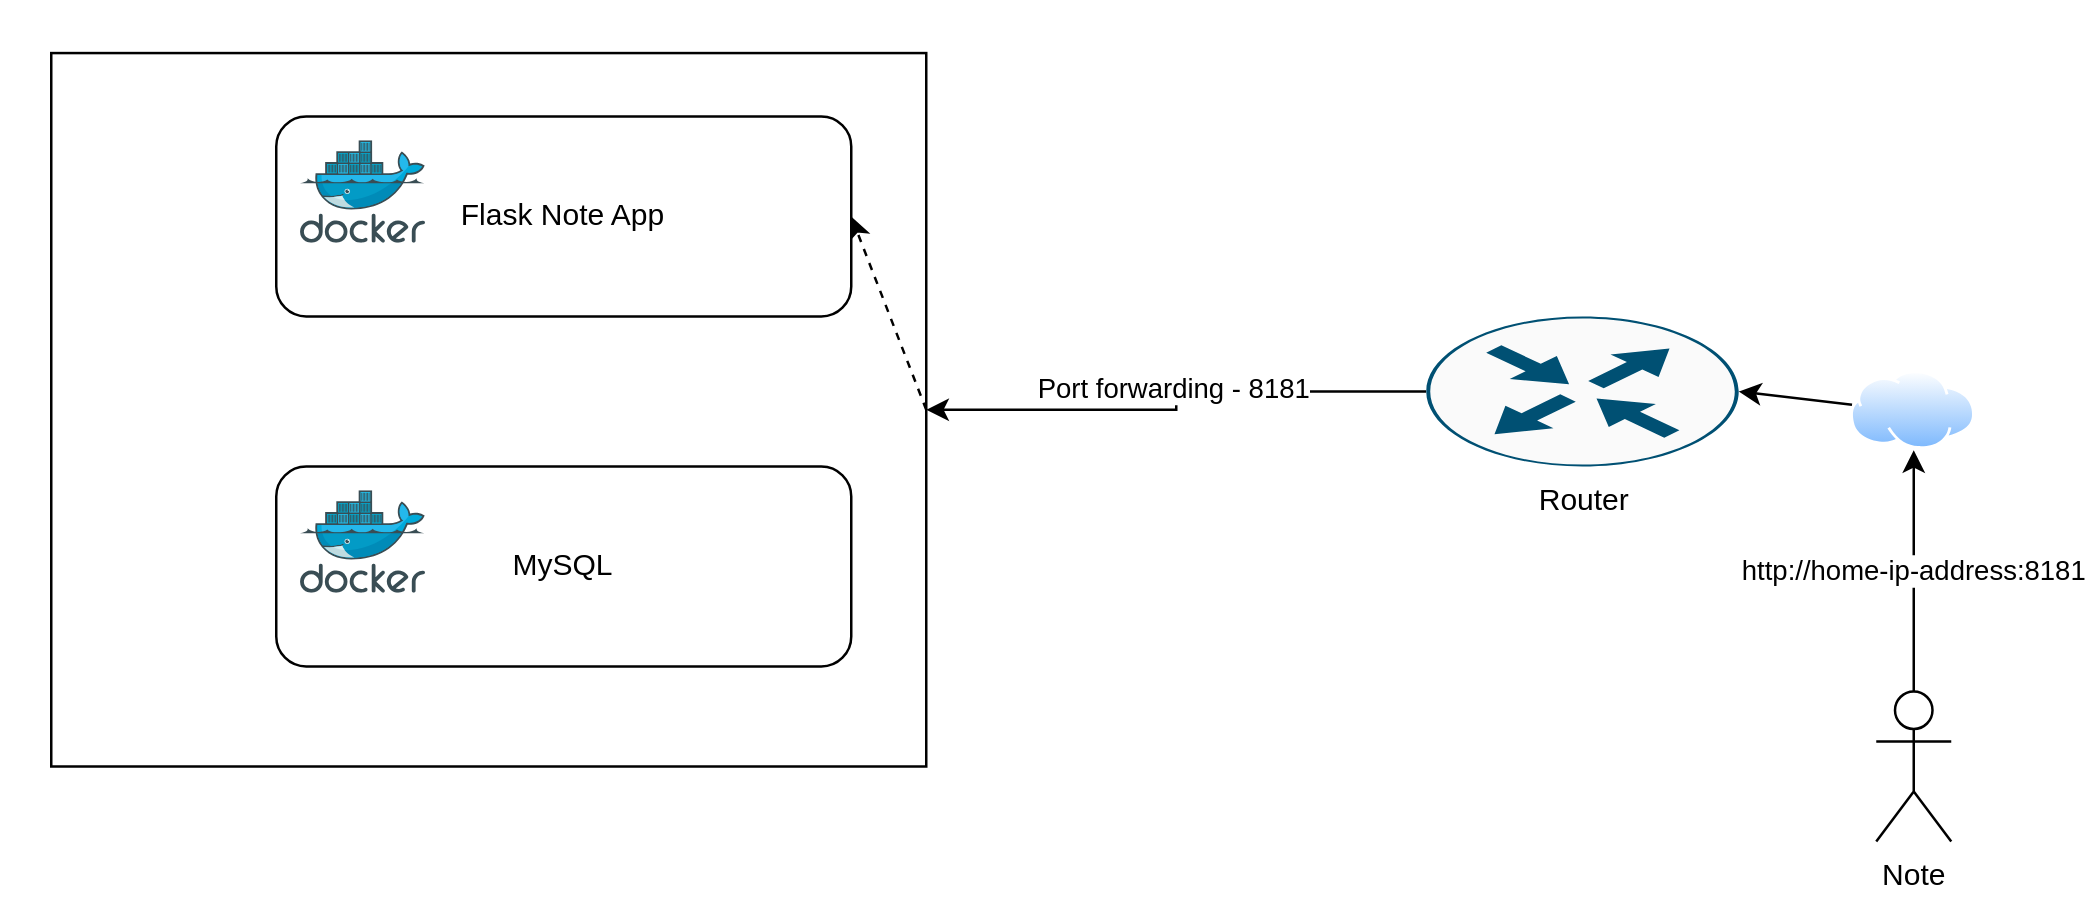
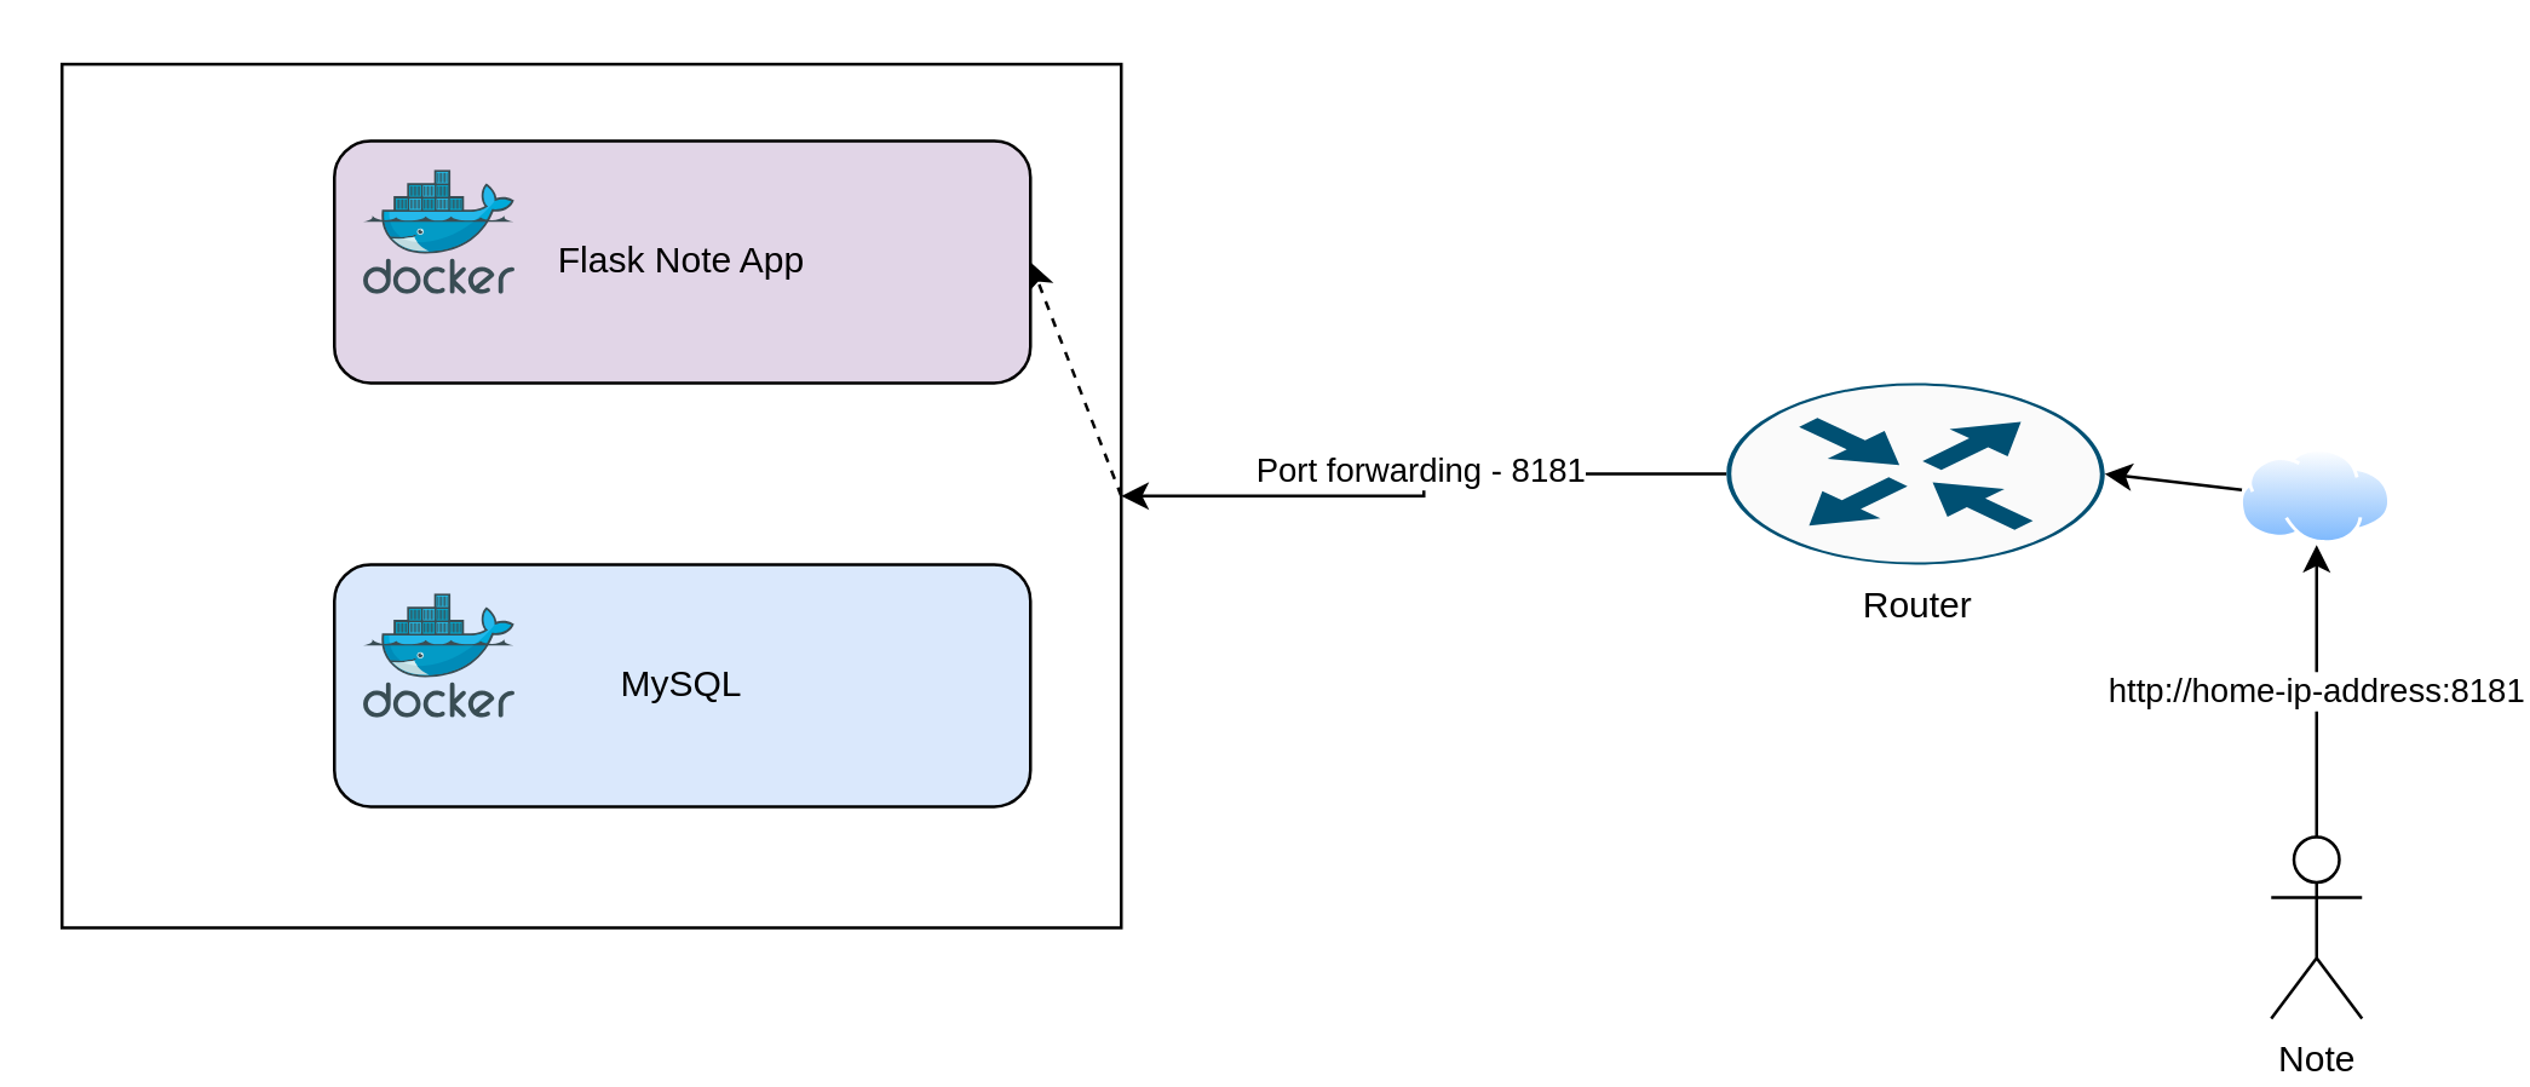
  <mxCell id="0" />
  <mxCell id="1" parent="0" />
  <mxCell id="2" value="" style="rounded=0;whiteSpace=wrap;html=1;" vertex="1" parent="1"><mxGeometry x="20" y="20.63" width="350" height="285.37" as="geometry" /></mxCell>
  <mxCell id="3" style="rounded=0;orthogonalLoop=1;jettySize=auto;html=1;exitX=1;exitY=0.5;exitDx=0;exitDy=0;entryX=1;entryY=0.5;entryDx=0;entryDy=0;dashed=1;" edge="1" parent="1" source="2" target="5"><mxGeometry relative="1" as="geometry" /></mxCell>
  <mxCell id="4" value="" style="shape=image;verticalLabelPosition=bottom;labelBackgroundColor=#ffffff;verticalAlign=top;aspect=fixed;imageAspect=0;image=https://external-content.duckduckgo.com/iu/?u=https%3A%2F%2Ftse1.mm.bing.net%2Fth%3Fid%3DOIP.68dIrl6gzXD97n8-YkQBfwHaI7%26pid%3DApi&amp;f=1&amp;ipt=d5cfd9c04926af0e95f4f5f2f66812be1fe5662f987b98a0e5b83c2849ef5771&amp;ipo=images;" vertex="1" parent="1"><mxGeometry x="30" y="30.07" width="42" height="50.56" as="geometry" /></mxCell>
- <mxCell id="5" value="Flask Note App" style="rounded=1;whiteSpace=wrap;html=1;" vertex="1" parent="1"><mxGeometry x="110" y="46" width="230" height="80" as="geometry" /></mxCell>
- <mxCell id="6" value="MySQL" style="rounded=1;whiteSpace=wrap;html=1;" vertex="1" parent="1"><mxGeometry x="110" y="186" width="230" height="80" as="geometry" /></mxCell>
+ <mxCell id="5" value="Flask Note App" style="rounded=1;whiteSpace=wrap;html=1;fillColor=#e1d5e7;" vertex="1" parent="1"><mxGeometry x="110" y="46" width="230" height="80" as="geometry" /></mxCell>
+ <mxCell id="6" value="MySQL" style="rounded=1;whiteSpace=wrap;html=1;fillColor=#dae8fc;" vertex="1" parent="1"><mxGeometry x="110" y="186" width="230" height="80" as="geometry" /></mxCell>
  <mxCell id="7" value="" style="sketch=0;aspect=fixed;html=1;points=[];align=center;image;fontSize=12;image=img/lib/mscae/Docker.svg;" vertex="1" parent="1"><mxGeometry x="120" y="56" width="50" height="41" as="geometry" /></mxCell>
  <mxCell id="8" value="" style="sketch=0;aspect=fixed;html=1;points=[];align=center;image;fontSize=12;image=img/lib/mscae/Docker.svg;" vertex="1" parent="1"><mxGeometry x="120" y="196" width="50" height="41" as="geometry" /></mxCell>
  <mxCell id="9" style="edgeStyle=orthogonalEdgeStyle;rounded=0;orthogonalLoop=1;jettySize=auto;html=1;entryX=1;entryY=0.5;entryDx=0;entryDy=0;" edge="1" parent="1" source="11" target="2"><mxGeometry relative="1" as="geometry" /></mxCell>
  <mxCell id="10" value="Port forwarding - 8181" style="edgeLabel;html=1;align=center;verticalAlign=middle;resizable=0;points=[];" vertex="1" connectable="0" parent="9"><mxGeometry x="-0.314" y="-2" relative="1" as="geometry"><mxPoint x="-31" as="offset" /></mxGeometry></mxCell>
  <mxCell id="11" value="Router&lt;br&gt;" style="sketch=0;points=[[0.5,0,0],[1,0.5,0],[0.5,1,0],[0,0.5,0],[0.145,0.145,0],[0.856,0.145,0],[0.855,0.856,0],[0.145,0.855,0]];verticalLabelPosition=bottom;html=1;verticalAlign=top;aspect=fixed;align=center;pointerEvents=1;shape=mxgraph.cisco19.rect;prIcon=router;fillColor=#FAFAFA;strokeColor=#005073;" vertex="1" parent="1"><mxGeometry x="570" y="126" width="125" height="60" as="geometry" /></mxCell>
  <mxCell id="12" style="edgeStyle=none;rounded=0;orthogonalLoop=1;jettySize=auto;html=1;entryX=1;entryY=0.5;entryDx=0;entryDy=0;entryPerimeter=0;" edge="1" parent="1" source="13" target="11"><mxGeometry relative="1" as="geometry" /></mxCell>
  <mxCell id="13" value="" style="aspect=fixed;perimeter=ellipsePerimeter;html=1;align=center;shadow=0;dashed=0;spacingTop=3;image;image=img/lib/active_directory/internet_cloud.svg;" vertex="1" parent="1"><mxGeometry x="740" y="148" width="50" height="31.5" as="geometry" /></mxCell>
  <mxCell id="14" value="http://home-ip-address:8181" style="edgeStyle=none;rounded=0;orthogonalLoop=1;jettySize=auto;html=1;entryX=0.5;entryY=1;entryDx=0;entryDy=0;" edge="1" parent="1" source="15" target="13"><mxGeometry relative="1" as="geometry" /></mxCell>
  <mxCell id="15" value="Note" style="shape=umlActor;verticalLabelPosition=bottom;verticalAlign=top;html=1;outlineConnect=0;" vertex="1" parent="1"><mxGeometry x="750" y="276" width="30" height="60" as="geometry" /></mxCell>
